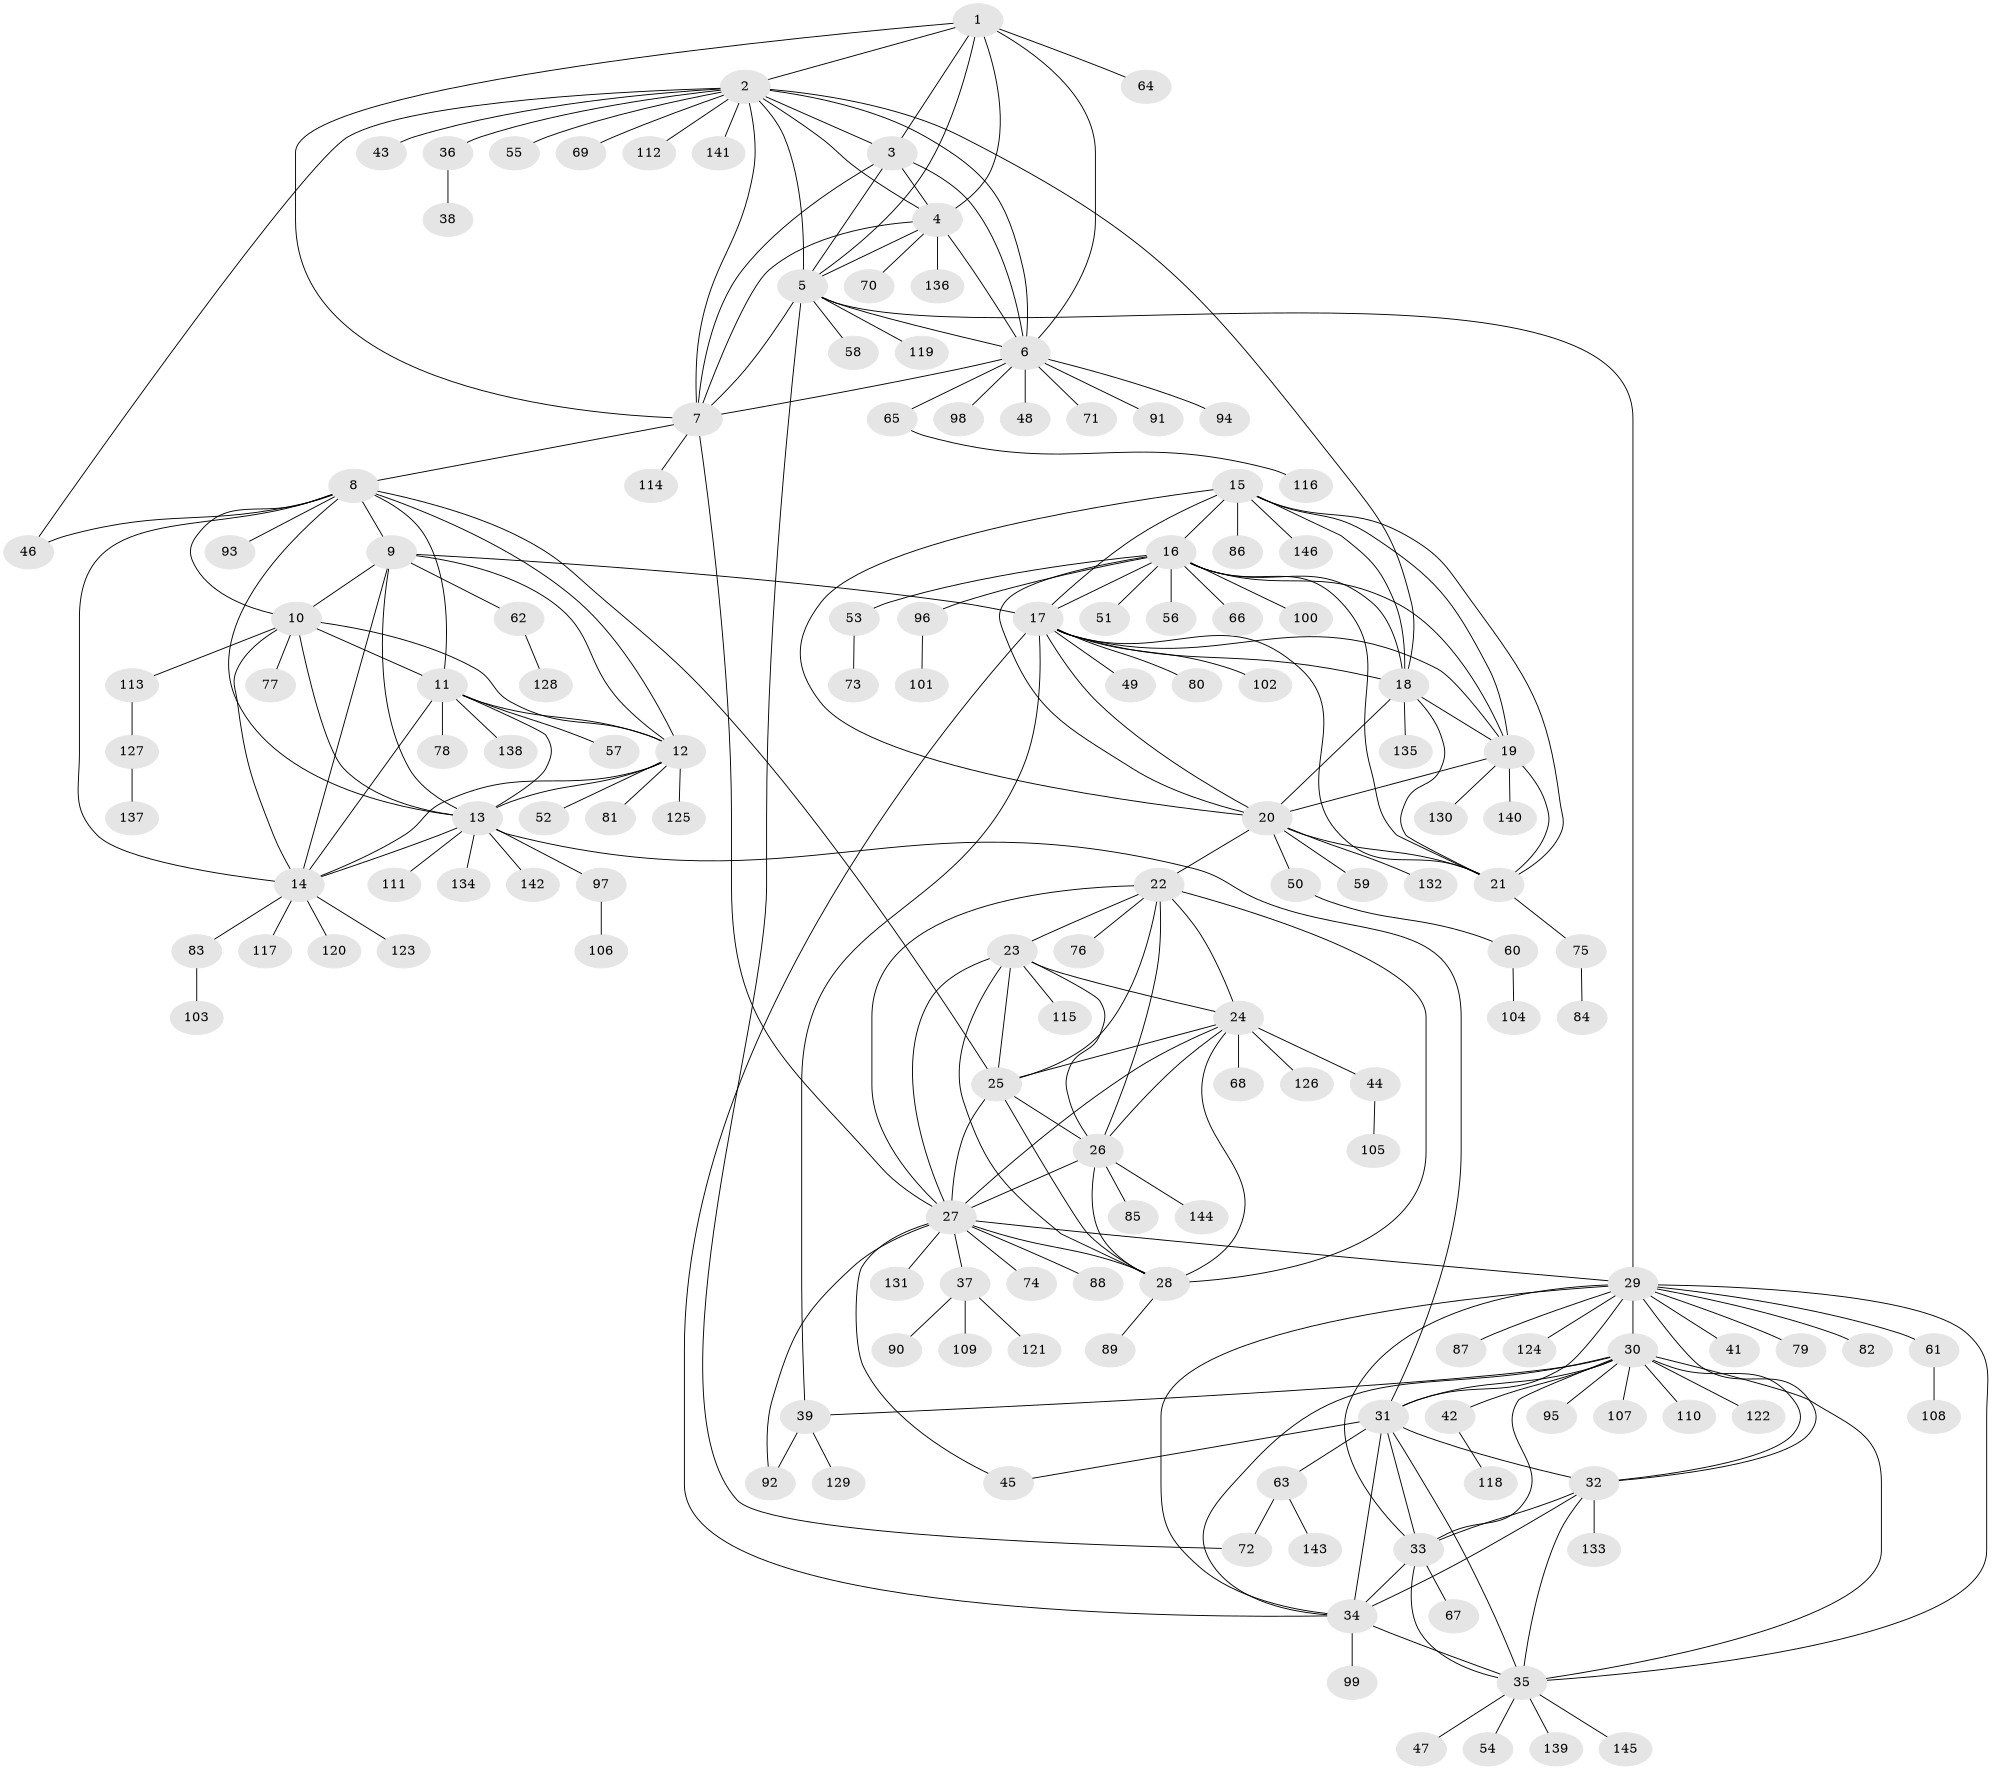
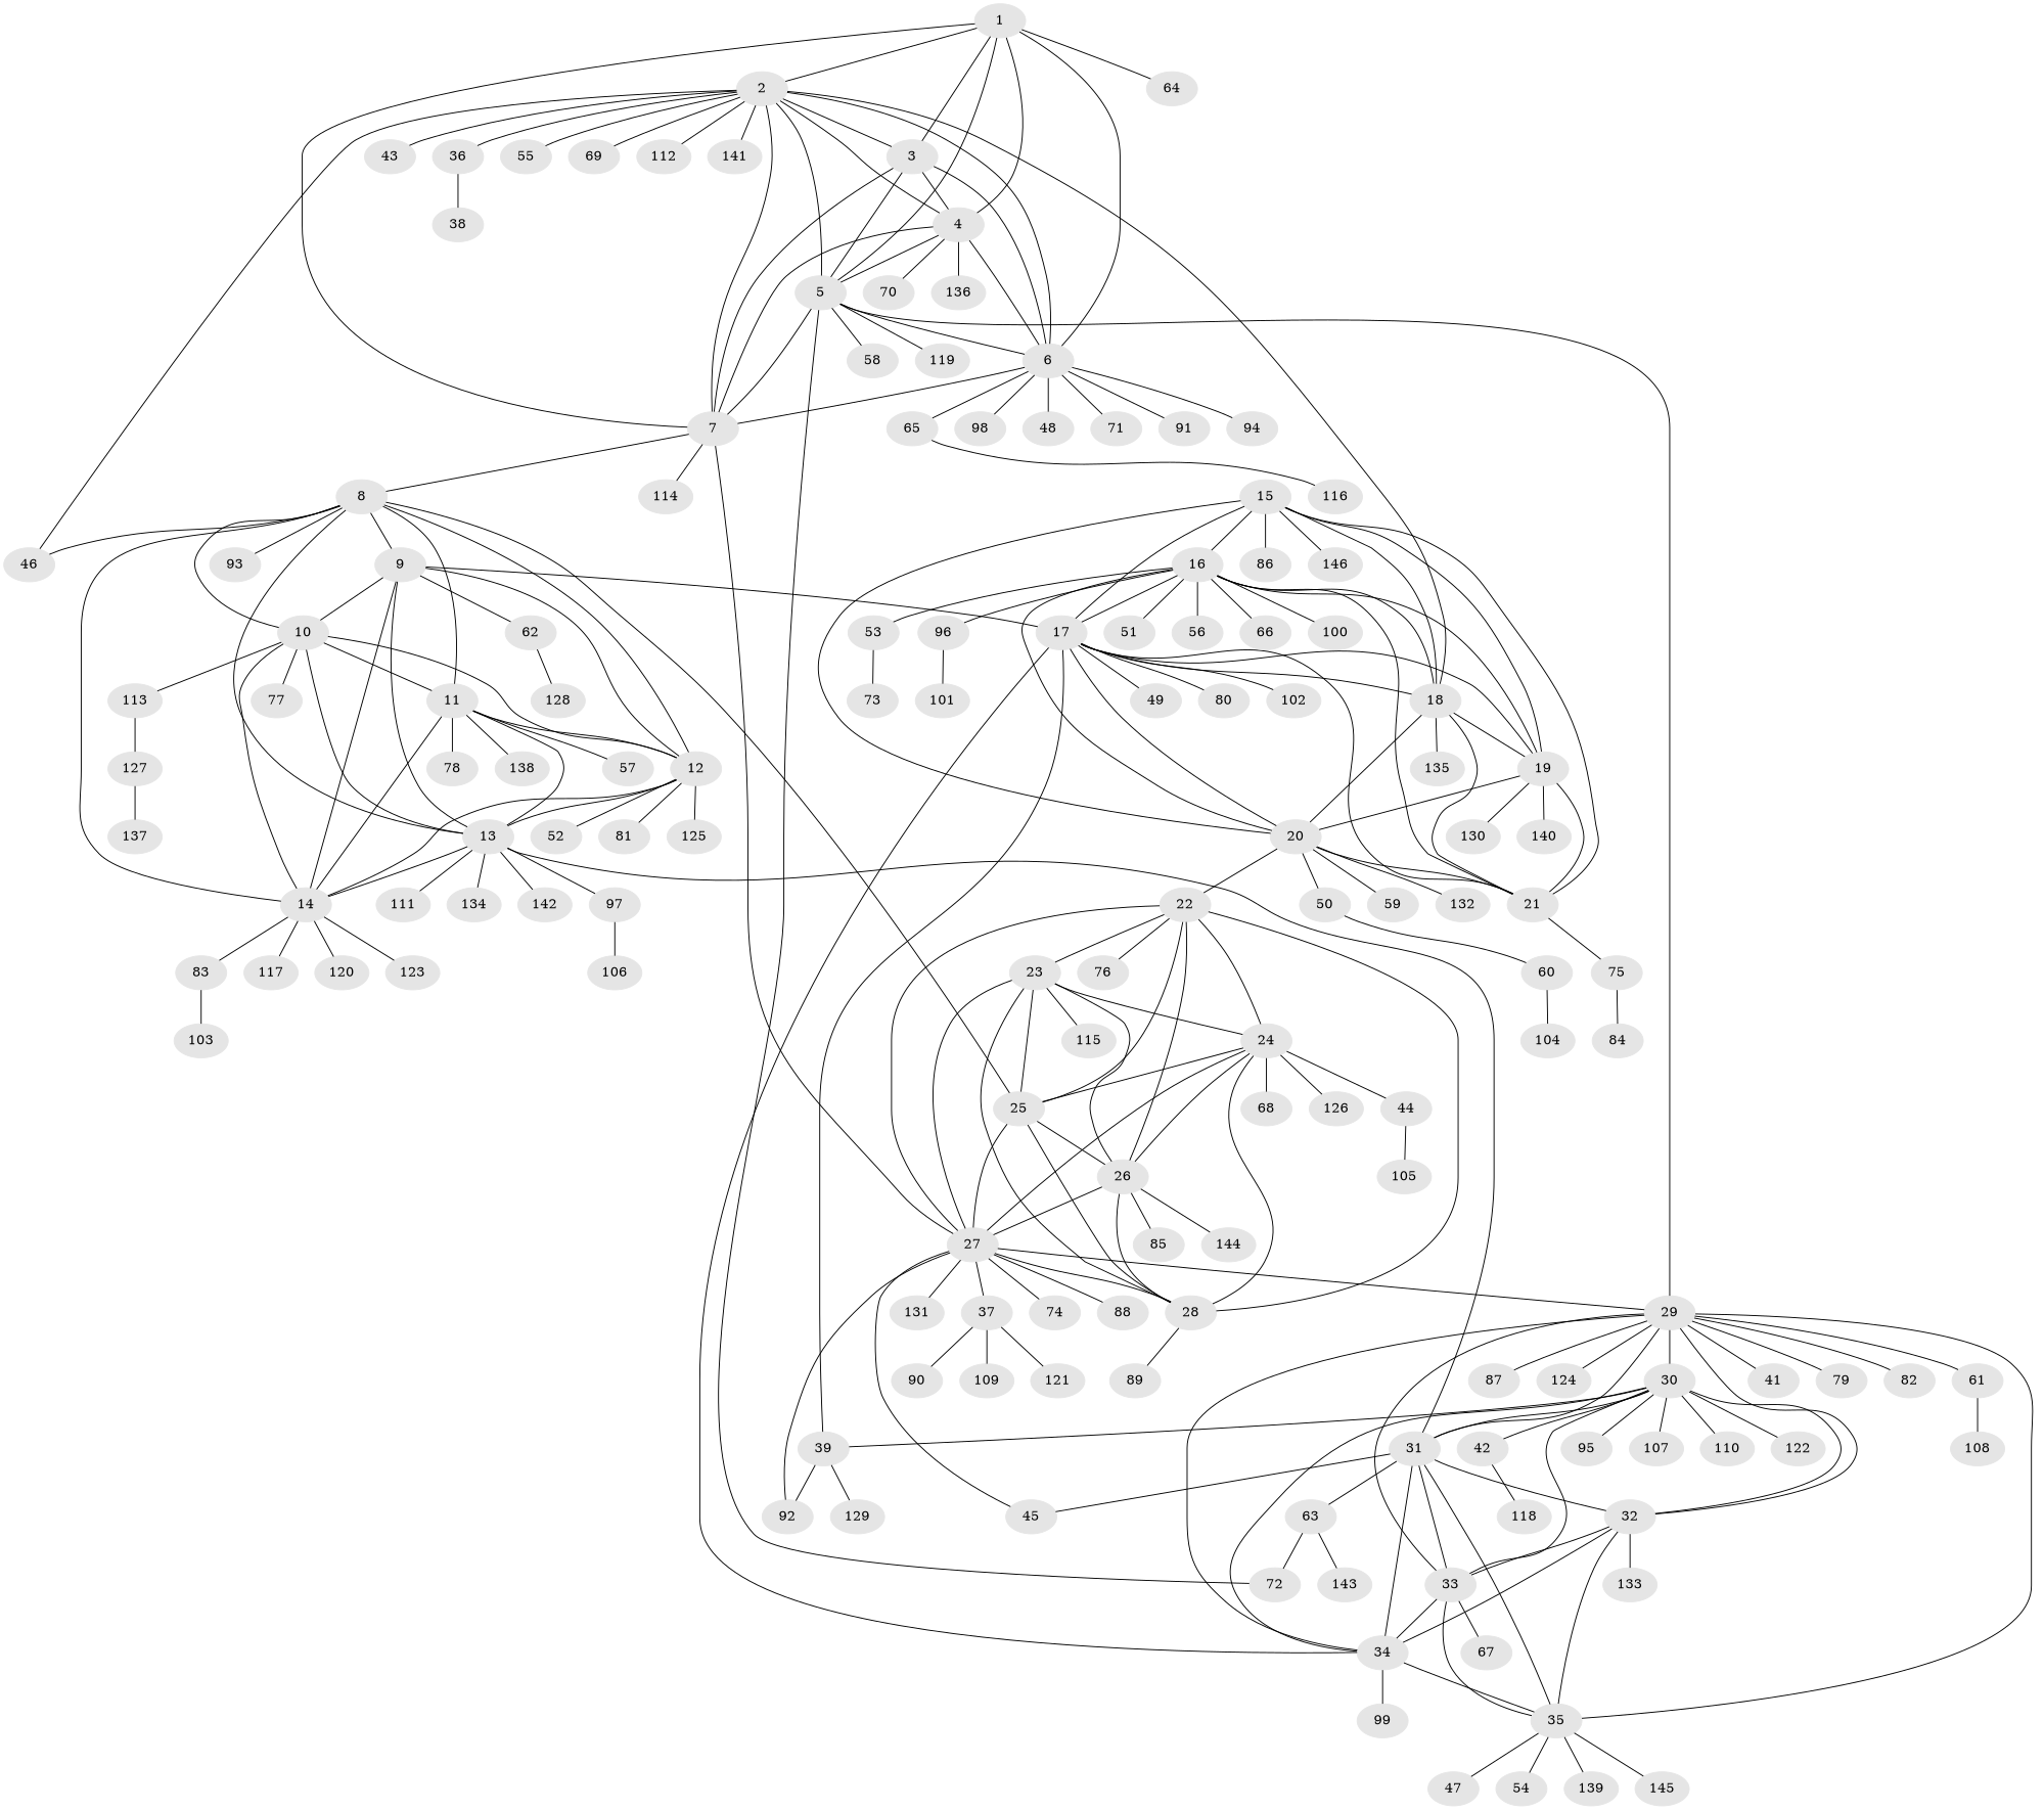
  graph {
    node [color=gray90 style=filled]
    1
    2
    3
    4
    5
    6
    7
    64
    18
    36
    43
    46
    55
    69
    112
    141
    70
    136
    29
    58
    72
    119
    48
    65
    71
    91
    94
    98
    8
    27
    114
    19
    20
    21
    135
    38
    31
    34
    30
    32
    33
    35
    41
    61
    79
    82
    87
    124
    116
    9
    10
    11
    12
    13
    14
    25
    93
    28
    37
    45
    74
    88
    92
    131
    17
    62
    77
    113
    57
    78
    138
    52
    81
    125
    97
    111
    134
    142
    83
    117
    120
    123
    26
    39
    49
    80
    102
    128
    127
    63
    106
    103
    15
    16
    86
    146
    51
    53
    56
    66
    96
    100
    130
    140
    22
    50
    59
    132
    75
    73
    101
    99
    129
    23
    24
    76
    60
    84
    115
    44
    68
    126
    85
    144
    89
    105
    90
    109
    121
    42
    95
    107
    110
    122
    133
    67
    47
    54
    139
    145
    108
    118
    143
    104
    137
    1 -- 2
    1 -- 3
    1 -- 4
    1 -- 5
    1 -- 6
    1 -- 7
    1 -- 64
    2 -- 3
    2 -- 4
    2 -- 5
    2 -- 6
    2 -- 7
    2 -- 18
    2 -- 36
    2 -- 43
    2 -- 46
    2 -- 55
    2 -- 69
    2 -- 112
    2 -- 141
    3 -- 4
    3 -- 5
    3 -- 6
    3 -- 7
    4 -- 5
    4 -- 6
    4 -- 7
    4 -- 70
    4 -- 136
    5 -- 6
    5 -- 7
    5 -- 29
    5 -- 58
    5 -- 72
    5 -- 119
    6 -- 7
    6 -- 48
    6 -- 65
    6 -- 71
    6 -- 91
    6 -- 94
    6 -- 98
    7 -- 8
    7 -- 27
    7 -- 114
    18 -- 19
    18 -- 20
    18 -- 21
    18 -- 135
    36 -- 38
    29 -- 31
    29 -- 34
    29 -- 30
    29 -- 32
    29 -- 33
    29 -- 35
    29 -- 41
    29 -- 61
    29 -- 79
    29 -- 82
    29 -- 87
    29 -- 124
    65 -- 116
    8 -- 46
    8 -- 9
    8 -- 10
    8 -- 11
    8 -- 12
    8 -- 13
    8 -- 14
    8 -- 25
    8 -- 93
    27 -- 29
    27 -- 28
    27 -- 37
    27 -- 45
    27 -- 74
    27 -- 88
    27 -- 92
    27 -- 131
    19 -- 20
    19 -- 21
    19 -- 130
    19 -- 140
    20 -- 21
    20 -- 22
    20 -- 50
    20 -- 59
    20 -- 132
    21 -- 75
    31 -- 34
    31 -- 32
    31 -- 33
    31 -- 35
    31 -- 45
    31 -- 63
    34 -- 35
    34 -- 99
    30 -- 31
    30 -- 34
    30 -- 32
    30 -- 33
-   30 -- 35
    30 -- 39
    30 -- 42
    30 -- 95
    30 -- 107
    30 -- 110
    30 -- 122
    32 -- 34
    32 -- 33
    32 -- 35
    32 -- 133
    33 -- 34
    33 -- 35
    33 -- 67
    35 -- 47
    35 -- 54
    35 -- 139
    35 -- 145
    61 -- 108
    9 -- 10
    9 -- 12
    9 -- 13
    9 -- 14
    9 -- 17
    9 -- 62
    10 -- 11
    10 -- 12
    10 -- 13
    10 -- 14
    10 -- 77
    10 -- 113
    11 -- 12
    11 -- 13
    11 -- 14
    11 -- 57
    11 -- 78
    11 -- 138
    12 -- 13
    12 -- 14
    12 -- 52
    12 -- 81
    12 -- 125
    13 -- 31
    13 -- 14
    13 -- 97
    13 -- 111
    13 -- 134
    13 -- 142
    14 -- 83
    14 -- 117
    14 -- 120
    14 -- 123
    25 -- 27
    25 -- 28
    25 -- 26
    28 -- 89
    37 -- 90
    37 -- 109
    37 -- 121
    17 -- 18
    17 -- 19
    17 -- 20
    17 -- 21
    17 -- 34
    17 -- 39
    17 -- 49
    17 -- 80
    17 -- 102
    62 -- 128
    113 -- 127
    97 -- 106
    83 -- 103
    26 -- 27
    26 -- 28
    26 -- 85
    26 -- 144
    39 -- 92
    39 -- 129
    127 -- 137
    63 -- 72
    63 -- 143
    15 -- 18
    15 -- 19
    15 -- 20
    15 -- 21
    15 -- 17
    15 -- 16
    15 -- 86
    15 -- 146
    16 -- 18
    16 -- 19
    16 -- 20
    16 -- 21
    16 -- 17
    16 -- 51
    16 -- 53
    16 -- 56
    16 -- 66
    16 -- 96
    16 -- 100
    53 -- 73
    96 -- 101
    22 -- 27
    22 -- 25
    22 -- 28
    22 -- 26
    22 -- 23
    22 -- 24
    22 -- 76
    50 -- 60
    75 -- 84
    23 -- 27
    23 -- 25
    23 -- 28
    23 -- 26
    23 -- 24
    23 -- 115
    24 -- 27
    24 -- 25
    24 -- 28
    24 -- 26
    24 -- 44
    24 -- 68
    24 -- 126
    60 -- 104
    44 -- 105
    42 -- 118
  }
